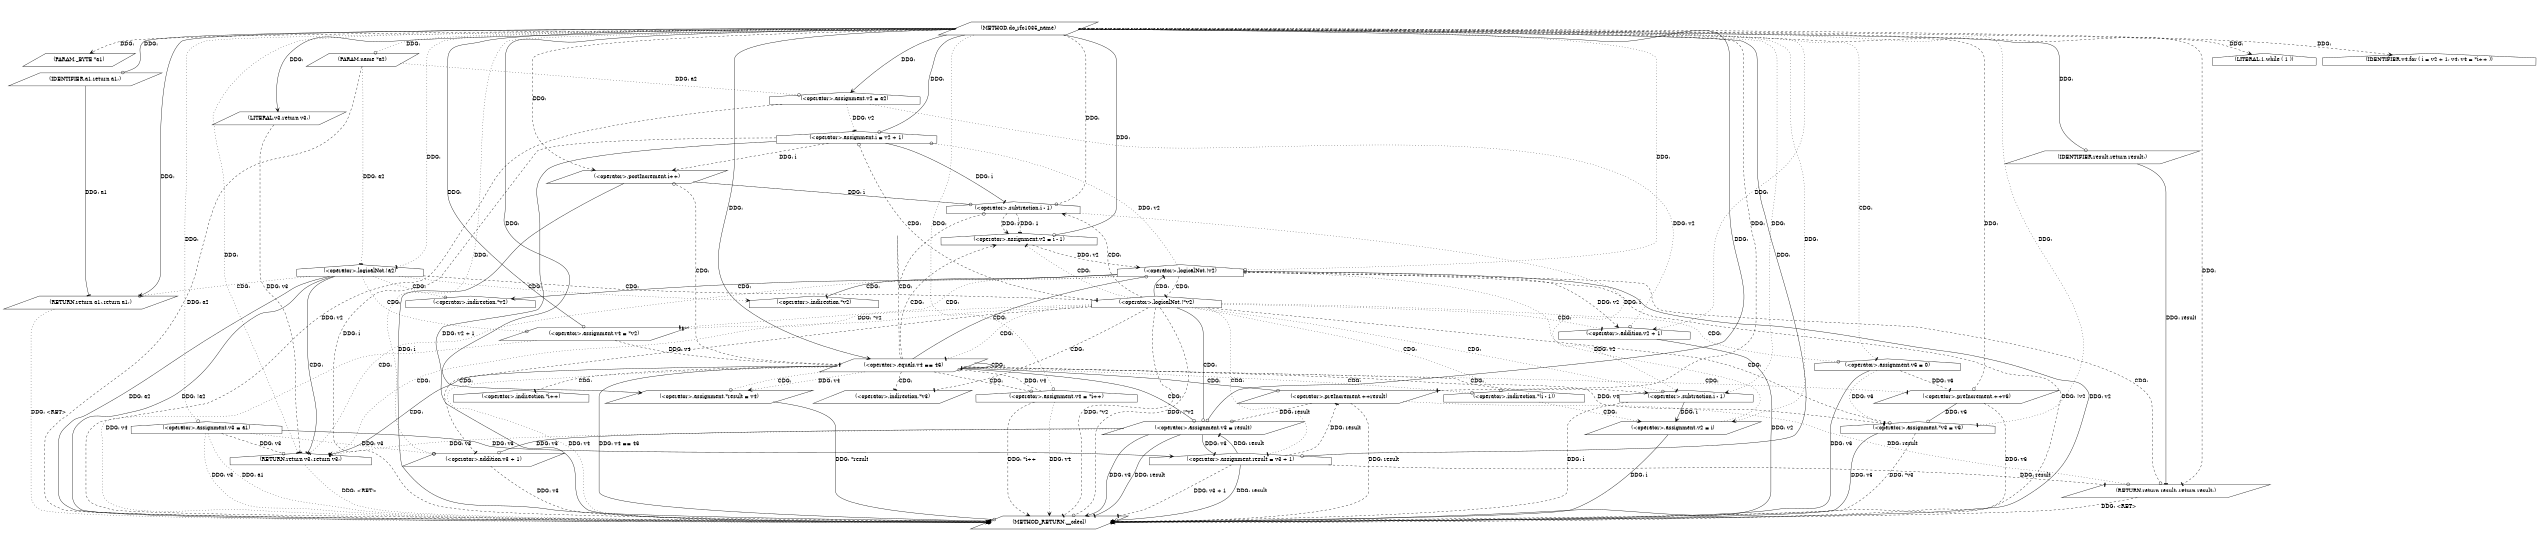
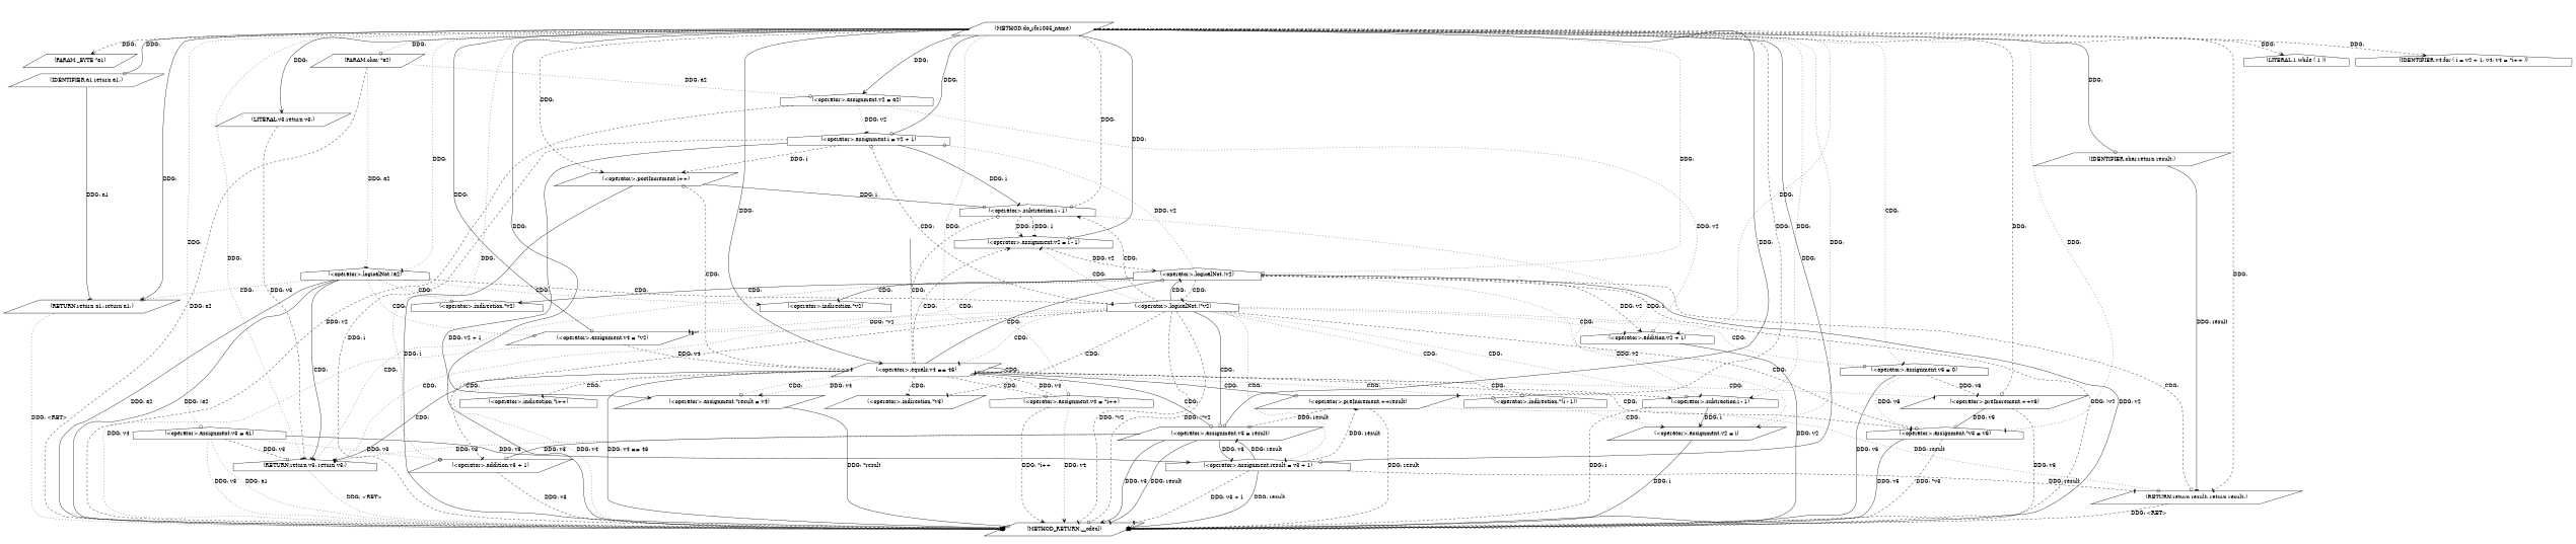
  digraph {
    node [shape=house]
    edge [arrowhead=odot style=dashed]
    n1 [label="(METHOD,do_rfc1035_name)" shape=parallelogram]
    n2 [label="(PARAM,_BYTE *a1)" shape=parallelogram]
-   n3 [label="(PARAM,name *a2)" shape=parallelogram]
+   n3 [label="(PARAM,char *a2)" shape=parallelogram]
    n4 [label="(<operator>.assignment,v2 = a2)"]
    n5 [label="(<operator>.assignment,v3 = a1)"]
    n6 [label="(<operator>.logicalNot,!a2)"]
    n7 [label="(RETURN,return a1;,return a1;)" shape=parallelogram]
    n8 [label="(IDENTIFIER,a1,return a1;)" shape=parallelogram]
    n9 [label="(LITERAL,1,while ( 1 ))"]
    n10 [label="(<operator>.assignment,v4 = *v2)" shape=parallelogram]
    n11 [label="(<operator>.assignment,result = v3 + 1)"]
    n12 [label="(<operator>.addition,v3 + 1)" shape=parallelogram]
    n13 [label="(<operator>.assignment,v6 = 0)"]
    n14 [label="(<operator>.assignment,i = v2 + 1)"]
    n15 [label="(<operator>.addition,v2 + 1)"]
    n16 [label="(IDENTIFIER,v4,for ( i = v2 + 1; v4; v4 = *i++ ))"]
    n17 [label="(<operator>.assignment,v4 = *i++)"]
    n18 [label="(<operator>.postIncrement,i++)" shape=parallelogram]
    n19 [label="(<operator>.equals,v4 == 46)" shape=parallelogram]
    n20 [label="(<operator>.assignment,*result = v4)" shape=parallelogram]
    n21 [label="(<operator>.preIncrement,++v6)" shape=parallelogram]
    n22 [label="(<operator>.preIncrement,++result)" shape=parallelogram]
    n23 [label="(<operator>.assignment,*v3 = v6)"]
    n24 [label="(<operator>.assignment,v2 = i - 1)"]
    n25 [label="(<operator>.subtraction,i - 1)"]
    n26 [label="(<operator>.assignment,v3 = result)" shape=parallelogram]
    n27 [label="(<operator>.subtraction,i - 1)"]
    n28 [label="(<operator>.assignment,v2 = i)" shape=parallelogram]
    n29 [label="(<operator>.logicalNot,!v2)"]
    n30 [label="(RETURN,return result;,return result;)" shape=parallelogram]
-   n31 [label="(IDENTIFIER,result,return result;)" shape=parallelogram]
+   n31 [label="(IDENTIFIER,char,return result;)" shape=parallelogram]
    n32 [label="(RETURN,return v3;,return v3;)"]
    n33 [label="(LITERAL,v3,return v3;)" shape=parallelogram]
    n34 [label="(METHOD_RETURN,__cdecl)" shape=parallelogram]
    n35 [label="(<operator>.logicalNot,!*v2)"]
    n36 [label="(<operator>.indirection,*v2)"]
    n37 [label="(<operator>.indirection,*v2)"]
    n38 [label="(<operator>.indirection,*v3)" shape=parallelogram]
    n39 [label="(<operator>.indirection,*(i - 1))"]
    n40 [label="(<operator>.indirection,*i++)"]
    n1 -> n2 [arrowhead=vee label="DDG: "]
    n1 -> n3 [label="DDG: " style=dotted]
    n1 -> n4 [arrowhead=vee label="DDG: " style=solid]
    n1 -> n5 [label="DDG: " style=dotted]
    n1 -> n6 [arrowhead=tee label="DDG: " style=dotted]
    n1 -> n7 [arrowhead=vee label="DDG: " style=solid]
    n1 -> n8 [label="DDG: " style=solid]
    n1 -> n9 [arrowhead=vee label="DDG: "]
    n1 -> n10 [label="DDG: " style=solid]
    n1 -> n11 [label="DDG: " style=solid]
    n1 -> n12 [label="DDG: " style=dotted]
    n1 -> n13 [arrowhead=tee label="CDG: " style=dotted]
    n1 -> n14 [label="DDG: " style=solid]
    n1 -> n15 [arrowhead=vee label="DDG: " style=dotted]
    n1 -> n16 [arrowhead=vee label="DDG: "]
    n1 -> n17 [label="DDG: " style=dotted]
    n1 -> n18 [arrowhead=vee label="DDG: "]
    n1 -> n19 [arrowhead=vee label="DDG: " style=solid]
    n1 -> n20 [arrowhead=vee label="DDG: " style=solid]
    n1 -> n21 [label="DDG: "]
    n1 -> n22 [arrowhead=tee label="DDG: "]
    n1 -> n23 [arrowhead=tee label="DDG: " style=dotted]
    n1 -> n24 [label="DDG: " style=solid]
    n1 -> n25 [label="DDG: "]
    n1 -> n26 [label="DDG: " style=solid]
    n1 -> n27 [arrowhead=vee label="DDG: " style=dotted]
    n1 -> n28 [arrowhead=vee label="DDG: " style=dotted]
    n1 -> n29 [label="DDG: " style=dotted]
    n1 -> n30 [arrowhead=tee label="DDG: "]
    n1 -> n31 [label="DDG: " style=solid]
    n1 -> n32 [arrowhead=tee label="DDG: " style=dotted]
    n1 -> n33 [arrowhead=vee label="DDG: " style=solid]
    n3 -> n4 [label="DDG: a2" style=dotted]
    n3 -> n6 [arrowhead=tee label="DDG: a2" style=dotted]
    n3 -> n34 [arrowhead=vee label="DDG: a2"]
    n4 -> n14 [arrowhead=tee label="DDG: v2" style=dotted]
    n4 -> n15 [label="DDG: v2" style=dotted]
    n4 -> n34 [arrowhead=tee label="DDG: v2"]
    n5 -> n11 [arrowhead=vee label="DDG: v3" style=solid]
    n5 -> n12 [label="DDG: v3" style=dotted]
    n5 -> n32 [label="DDG: v3"]
    n5 -> n34 [arrowhead=tee label="DDG: a1" style=dotted]
    n5 -> n34 [label="DDG: v3" style=dotted]
    n6 -> n7 [label="CDG: " style=dotted]
    n6 -> n10 [label="CDG: " style=dotted]
    n6 -> n32 [arrowhead=tee label="CDG: " style=solid]
    n6 -> n34 [arrowhead=tee label="DDG: !a2" style=solid]
    n6 -> n34 [arrowhead=tee label="DDG: a2" style=solid]
    n6 -> n35 [arrowhead=tee label="CDG: "]
    n6 -> n36 [label="CDG: " style=dotted]
    n6 -> n37 [arrowhead=vee label="CDG: " style=dotted]
    n7 -> n34 [arrowhead=tee label="DDG: <RET>" style=dotted]
    n8 -> n7 [arrowhead=tee label="DDG: a1" style=solid]
    n10 -> n19 [arrowhead=tee label="DDG: v4"]
    n10 -> n34 [arrowhead=tee label="DDG: v4" style=dotted]
    n11 -> n22 [arrowhead=tee label="DDG: result"]
    n11 -> n26 [arrowhead=tee label="DDG: result" style=solid]
    n11 -> n30 [arrowhead=tee label="DDG: result"]
    n11 -> n34 [arrowhead=tee label="DDG: v3 + 1"]
    n11 -> n34 [label="DDG: result" style=solid]
    n12 -> n34 [arrowhead=vee label="DDG: v3"]
    n13 -> n21 [arrowhead=tee label="DDG: v6"]
    n13 -> n23 [arrowhead=tee label="DDG: v6" style=dotted]
    n13 -> n34 [arrowhead=vee label="DDG: v6" style=solid]
    n14 -> n18 [arrowhead=vee label="DDG: i"]
    n14 -> n25 [arrowhead=tee label="DDG: i" style=solid]
    n14 -> n34 [label="DDG: i"]
    n14 -> n34 [arrowhead=vee label="DDG: v2 + 1" style=solid]
    n15 -> n34 [label="DDG: v2" style=solid]
    n17 -> n19 [label="DDG: v4"]
    n17 -> n34 [arrowhead=vee label="DDG: v4" style=dotted]
    n17 -> n34 [arrowhead=vee label="DDG: *i++"]
    n18 -> n25 [label="DDG: i" style=solid]
    n18 -> n34 [arrowhead=tee label="DDG: i" style=solid]
    n19 -> n17 [label="CDG: "]
    n19 -> n18 [label="CDG: "]
    n19 -> n19 [arrowhead=tee label="CDG: " style=solid]
    n19 -> n20 [arrowhead=vee label="DDG: v4" style=dotted]
    n19 -> n20 [label="CDG: " style=dotted]
    n19 -> n21 [arrowhead=tee label="CDG: " style=dotted]
    n19 -> n22 [label="CDG: " style=solid]
-   n19 -> n23 [arrowhead=tee label="DDG: v4"]
+   n19 -> n23 [arrowhead=tee label="CDG: "]
    n19 -> n24 [arrowhead=vee label="CDG: "]
    n19 -> n25 [label="CDG: "]
    n19 -> n26 [label="CDG: " style=solid]
    n19 -> n27 [arrowhead=vee label="CDG: "]
    n19 -> n29 [label="CDG: " style=solid]
    n19 -> n32 [arrowhead=tee label="CDG: " style=solid]
    n19 -> n34 [label="DDG: v4" style=dotted]
    n19 -> n34 [label="DDG: v4 == 46" style=solid]
    n19 -> n38 [arrowhead=tee label="CDG: "]
    n19 -> n39 [label="CDG: " style=dotted]
    n19 -> n40 [arrowhead=tee label="CDG: "]
    n20 -> n34 [label="DDG: *result" style=solid]
    n21 -> n23 [label="DDG: v6" style=solid]
    n21 -> n34 [label="DDG: v6"]
    n22 -> n26 [label="DDG: result"]
    n22 -> n30 [label="DDG: result" style=dotted]
    n22 -> n34 [arrowhead=vee label="DDG: result"]
    n23 -> n34 [arrowhead=tee label="DDG: v6" style=solid]
    n23 -> n34 [label="DDG: *v3"]
    n24 -> n29 [arrowhead=vee label="DDG: v2"]
    n25 -> n24 [arrowhead=vee label="DDG: i"]
    n25 -> n24 [arrowhead=tee label="DDG: 1"]
    n25 -> n27 [arrowhead=tee label="DDG: i" style=dotted]
    n26 -> n11 [arrowhead=tee label="DDG: v3" style=solid]
    n26 -> n12 [label="DDG: v3" style=solid]
    n26 -> n32 [arrowhead=tee label="DDG: v3" style=dotted]
    n26 -> n34 [arrowhead=vee label="DDG: v3" style=solid]
    n26 -> n34 [arrowhead=tee label="DDG: result" style=solid]
    n27 -> n28 [arrowhead=vee label="DDG: i" style=solid]
    n27 -> n34 [arrowhead=tee label="DDG: i"]
    n28 -> n29 [label="DDG: v2" style=dotted]
    n28 -> n34 [arrowhead=tee label="DDG: i" style=solid]
    n29 -> n10 [arrowhead=tee label="CDG: " style=dotted]
    n29 -> n14 [label="DDG: v2" style=dotted]
    n29 -> n15 [arrowhead=vee label="DDG: v2"]
    n29 -> n30 [label="CDG: "]
    n29 -> n32 [arrowhead=tee label="CDG: " style=dotted]
    n29 -> n34 [arrowhead=tee label="DDG: !v2"]
    n29 -> n34 [label="DDG: v2" style=solid]
    n29 -> n35 [arrowhead=tee label="CDG: "]
    n29 -> n36 [arrowhead=vee label="CDG: " style=solid]
    n29 -> n37 [arrowhead=tee label="CDG: " style=solid]
    n30 -> n34 [arrowhead=vee label="DDG: <RET>"]
    n31 -> n30 [arrowhead=tee label="DDG: result" style=solid]
    n32 -> n34 [label="DDG: <RET>" style=dotted]
    n33 -> n32 [arrowhead=tee label="DDG: v3"]
    n35 -> n10 [arrowhead=tee label="DDG: *v2" style=dotted]
    n35 -> n11 [arrowhead=tee label="CDG: " style=dotted]
    n35 -> n12 [arrowhead=tee label="CDG: "]
    n35 -> n13 [label="CDG: " style=dotted]
    n35 -> n14 [label="CDG: "]
    n35 -> n15 [arrowhead=tee label="CDG: " style=dotted]
    n35 -> n19 [arrowhead=tee label="CDG: " style=dotted]
    n35 -> n23 [label="CDG: "]
    n35 -> n24 [arrowhead=tee label="CDG: " style=dotted]
    n35 -> n25 [arrowhead=vee label="CDG: "]
    n35 -> n26 [label="CDG: " style=solid]
    n35 -> n27 [label="CDG: " style=dotted]
    n35 -> n29 [arrowhead=tee label="CDG: " style=solid]
    n35 -> n32 [arrowhead=vee label="CDG: " style=dotted]
    n35 -> n34 [arrowhead=tee label="DDG: *v2"]
    n35 -> n34 [label="DDG: !*v2"]
    n35 -> n38 [arrowhead=tee label="CDG: "]
    n35 -> n39 [label="CDG: " style=dotted]
    n39 -> n28 [arrowhead=vee label="CDG: " style=dotted]
  }
